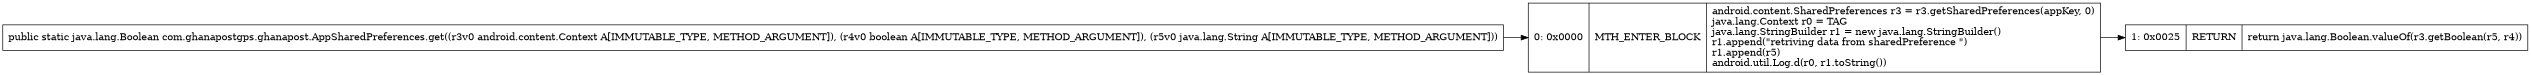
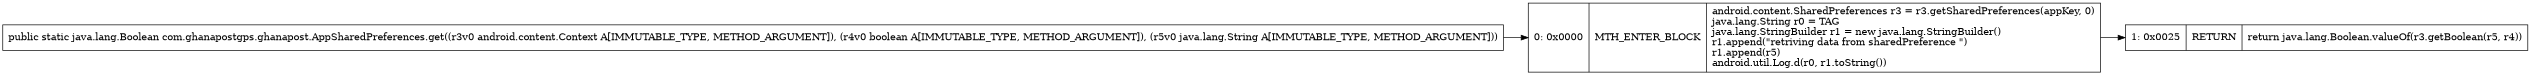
  digraph {
    rankdir=LR
    node [shape=record]
-   n1 [label="{0\:\ 0x0000|MTH_ENTER_BLOCK\l|android.content.SharedPreferences r3 = r3.getSharedPreferences(appKey, 0)\ljava.lang.Context r0 = TAG\ljava.lang.StringBuilder r1 = new java.lang.StringBuilder()\lr1.append(\"retriving data from sharedPreference \")\lr1.append(r5)\landroid.util.Log.d(r0, r1.toString())\l}"]
+   n1 [label="{0\:\ 0x0000|MTH_ENTER_BLOCK\l|android.content.SharedPreferences r3 = r3.getSharedPreferences(appKey, 0)\ljava.lang.String r0 = TAG\ljava.lang.StringBuilder r1 = new java.lang.StringBuilder()\lr1.append(\"retriving data from sharedPreference \")\lr1.append(r5)\landroid.util.Log.d(r0, r1.toString())\l}"]
    n2 [label="{1\:\ 0x0025|RETURN\l|return java.lang.Boolean.valueOf(r3.getBoolean(r5, r4))\l}"]
    n3 [label="{public static java.lang.Boolean com.ghanapostgps.ghanapost.AppSharedPreferences.get((r3v0 android.content.Context A[IMMUTABLE_TYPE, METHOD_ARGUMENT]), (r4v0 boolean A[IMMUTABLE_TYPE, METHOD_ARGUMENT]), (r5v0 java.lang.String A[IMMUTABLE_TYPE, METHOD_ARGUMENT])) }"]
    n1 -> n2
    n3 -> n1
  }
